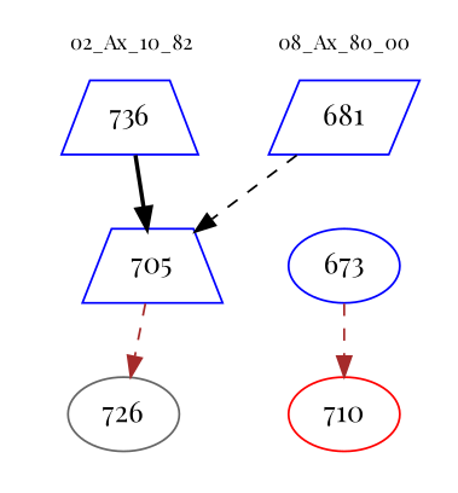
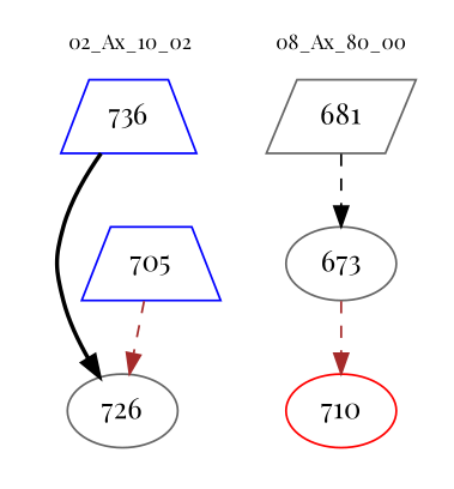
  digraph {
    fontname="Playfair Display"
    node [color=gray40 fontname="Playfair Display" shape=ellipse]
    edge [color=black fontname="Playfair Display" style=dashed]
    n1 [color=blue label=736 shape=trapezium]
    n2 [color=blue label=705 shape=trapezium]
    n3 [label=726]
-   n4 [color=blue label=681 shape=parallelogram]
-   n5 [color=blue label=673]
+   n4 [label=681 shape=parallelogram]
+   n5 [label=673]
    n6 [color=red label=710]
    subgraph cluster_1 {
      color=white
      fontsize=10
-     label="02_Ax_10_82"
+     label="02_Ax_10_02"
      n1
      n2
      n3
    }
    subgraph cluster_2 {
      color=white
      fontsize=10
      label="08_Ax_80_00"
      n4
      n5
      n6
    }
-   n1 -> n2 [style=bold]
+   n1 -> n3 [style=bold]
    n2 -> n3 [color=brown]
-   n4 -> n2
+   n4 -> n5
    n5 -> n6 [color=brown]
  }
